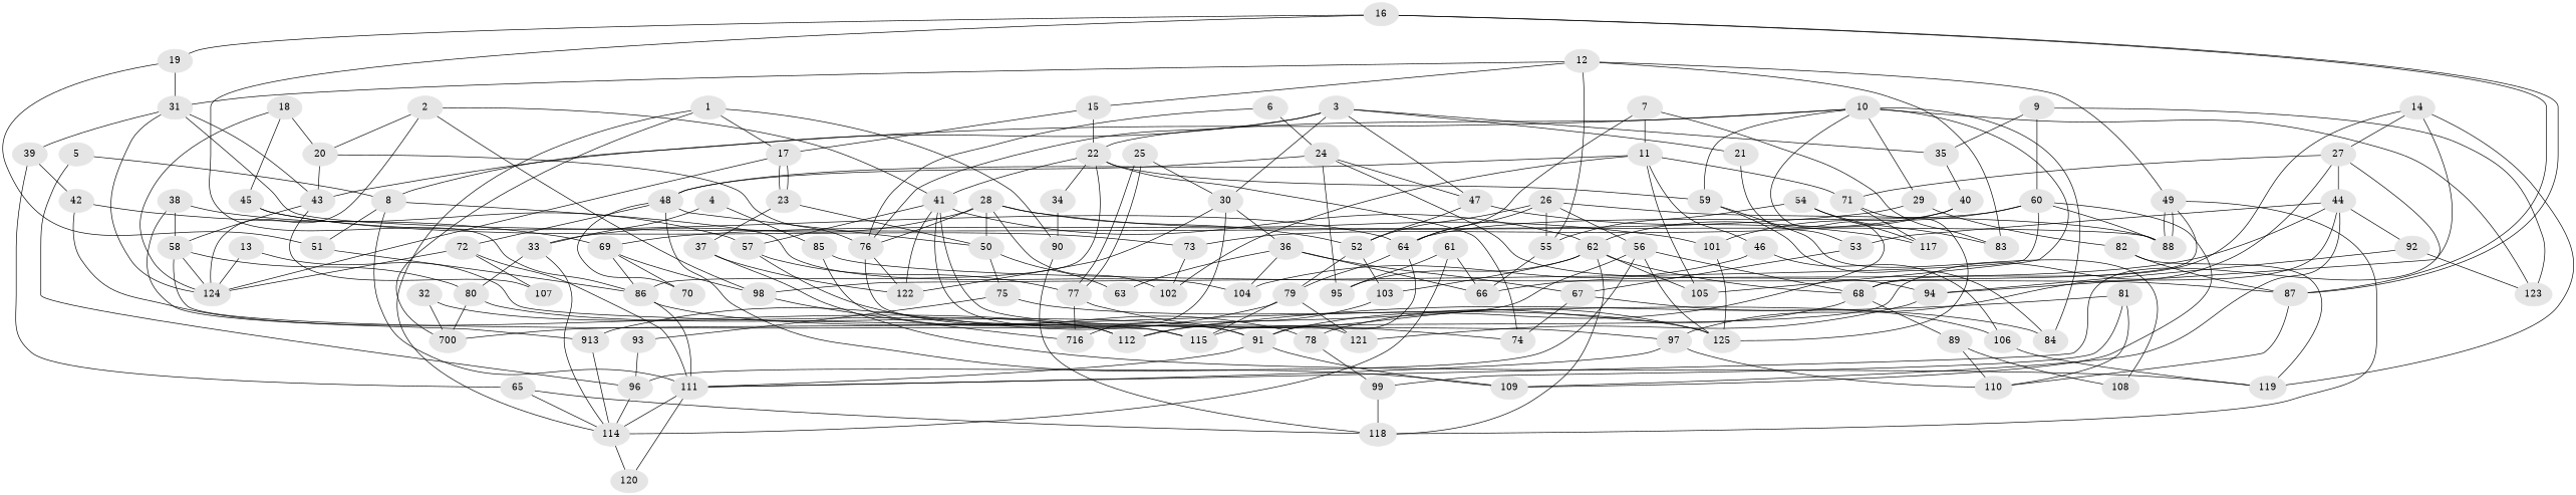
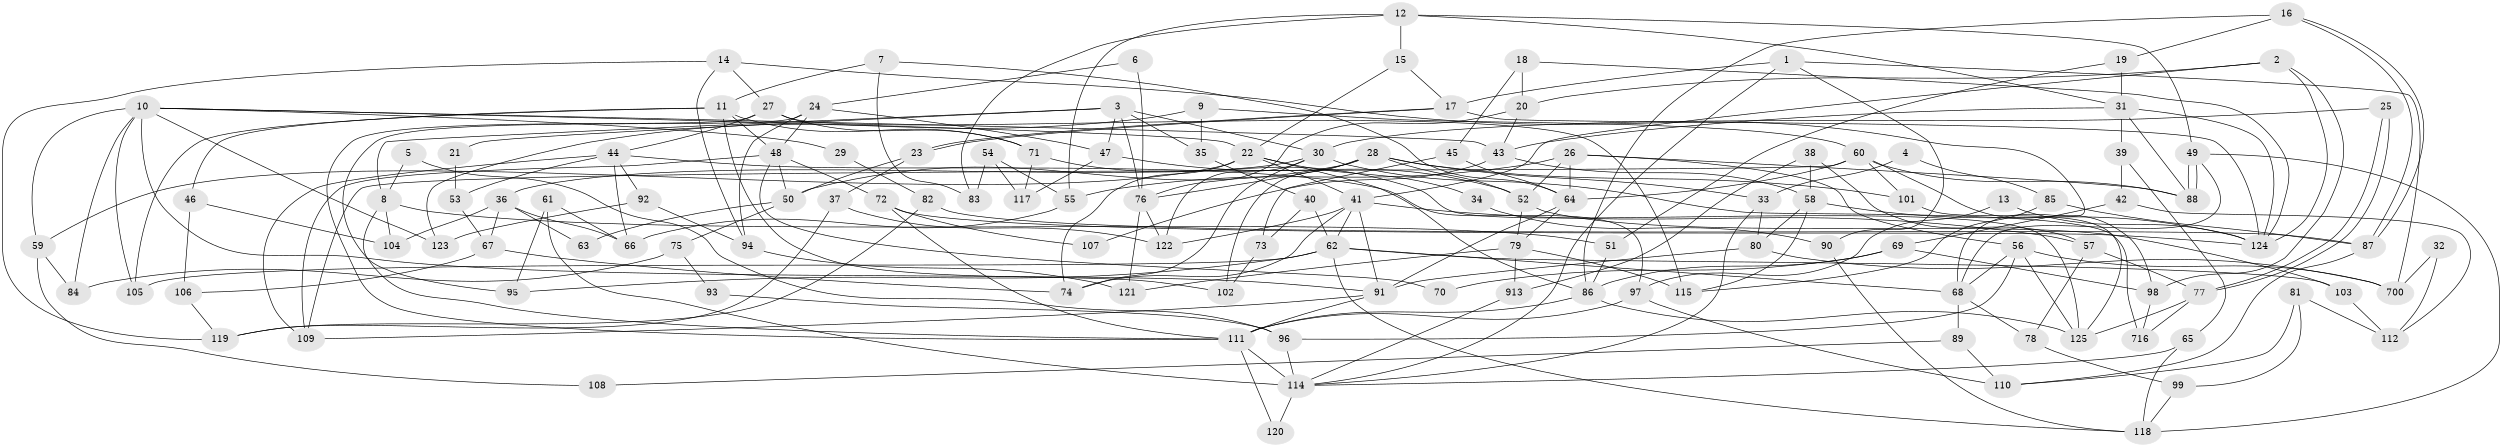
  graph {
    node [color=gray90 style=filled]
    1
    17
    90
    n4 [label=700]
    114
    124
    23
    118
    120
    2
    20
    41
    98
    76
    43
    91
    74
    122
    57
    62
    n21 [label=716]
    3
    8
    21
    30
    35
    47
    51
    104
    111
    53
    36
    40
    52
    117
    121
    4
    33
    85
    80
    87
    115
    5
    96
    6
    24
    48
    94
    95
    7
    11
    64
    83
    105
    46
    71
    102
    79
    86
    9
    60
    123
    88
    101
    109
    10
    22
    29
    59
    84
    34
    69
    82
    58
    107
    108
    106
    50
    70
    72
    125
    12
    15
    31
    49
    55
    39
    68
    66
    13
    97
    110
    14
    27
    119
    44
    78
    89
    16
    19
    37
    18
    45
    73
    67
    63
    75
    25
    77
    26
    56
    103
    92
    28
    42
    65
    32
    112
    38
    n120 [label=913]
    93
    54
    99
    61
    81
    1 -- 17
    1 -- 90
    1 -- n4
    1 -- 114
    17 -- 124
    17 -- 23
    17 -- 23
    90 -- 118
    114 -- 120
    23 -- 50
    23 -- 37
    2 -- 124
    2 -- 20
    2 -- 41
    2 -- 98
    20 -- 76
    20 -- 43
    41 -- 91
    41 -- 74
    41 -- 122
    41 -- 57
    41 -- 62
    98 -- n21
    76 -- 122
    76 -- 121
    43 -- 58
    43 -- 107
    91 -- 111
    91 -- 109
    57 -- 78
    57 -- 77
    62 -- 118
    62 -- 95
    62 -- 105
    62 -- 68
    62 -- 103
    3 -- 76
    3 -- 8
    3 -- 21
    3 -- 30
    3 -- 35
    3 -- 47
    8 -- 51
    8 -- 104
    8 -- 111
    21 -- 53
+   30 -- 74
    30 -- 122
    30 -- n21
    30 -- 36
    35 -- 40
    47 -- 52
    47 -- 117
    51 -- 86
    111 -- 114
    111 -- 120
    53 -- 67
    36 -- 104
    36 -- 66
    36 -- 67
    36 -- 63
    40 -- 62
    40 -- 73
    52 -- 79
    52 -- 103
    4 -- 33
    4 -- 85
    33 -- 114
    33 -- 80
    85 -- 87
    85 -- 115
    80 -- n4
    80 -- 91
    87 -- 110
    5 -- 8
    5 -- 96
    96 -- 114
    6 -- 76
    6 -- 24
    24 -- 47
    24 -- 48
    24 -- 94
    24 -- 95
    48 -- 109
    48 -- 50
    48 -- 70
    48 -- 72
    94 -- 121
    7 -- 11
    7 -- 64
    7 -- 83
    11 -- 48
    11 -- 105
    11 -- 46
    11 -- 71
    11 -- 102
    64 -- 91
    64 -- 79
    46 -- 104
    46 -- 106
    71 -- 117
    71 -- 125
    79 -- 121
    79 -- 115
    79 -- n120
    86 -- 111
    86 -- 125
    9 -- 35
    9 -- 60
    9 -- 123
    60 -- 98
    60 -- 64
    60 -- 88
    60 -- 101
    60 -- 109
    101 -- 125
    10 -- 43
    10 -- 91
    10 -- 105
    10 -- 123
    10 -- 22
    10 -- 29
    10 -- 59
    10 -- 84
    22 -- 41
    22 -- 74
    22 -- 86
    22 -- 59
    22 -- 34
-   29 -- 69
    29 -- 82
    59 -- 84
    59 -- 108
    34 -- 90
    69 -- 98
    69 -- 86
    69 -- 70
    82 -- 87
    82 -- 119
    58 -- 124
    58 -- 80
    58 -- 115
    106 -- 119
    50 -- 63
    50 -- 75
    72 -- 124
    72 -- 111
    72 -- 107
    12 -- 83
    12 -- 15
    12 -- 31
    12 -- 49
    12 -- 55
    15 -- 17
    15 -- 22
    31 -- 124
    31 -- 43
    31 -- 88
    31 -- 39
    49 -- 118
    49 -- 88
    49 -- 88
    49 -- 68
    55 -- 66
    39 -- 42
    39 -- 65
    68 -- 78
    68 -- 89
    13 -- 124
    13 -- 97
    97 -- 111
    97 -- 110
    14 -- 94
    14 -- 68
    14 -- 27
    14 -- 119
    27 -- 111
    27 -- 115
    27 -- 71
    27 -- 44
    44 -- 53
    44 -- 109
    44 -- 66
    44 -- 97
    44 -- 92
    78 -- 99
    89 -- 108
    89 -- 110
    16 -- 87
    16 -- 87
    16 -- 86
    16 -- 19
    19 -- 51
    19 -- 31
    37 -- 122
    37 -- 119
    18 -- 124
    18 -- 20
    18 -- 45
    45 -- 64
    45 -- 73
    73 -- 102
    67 -- 74
    67 -- 106
    75 -- 84
    75 -- 93
    25 -- 30
    25 -- 77
    25 -- 77
    77 -- n21
    77 -- 125
    26 -- 52
    26 -- 64
    26 -- 88
    26 -- 55
    26 -- 56
    56 -- n4
    56 -- 96
    56 -- 125
    56 -- 68
    103 -- 112
    92 -- 94
    92 -- 123
    28 -- 76
    28 -- 52
    28 -- 33
    28 -- 102
    28 -- 101
    28 -- 50
    42 -- 69
    42 -- 112
    65 -- 114
    65 -- 118
    32 -- n4
    32 -- 112
    38 -- 57
    38 -- 58
    38 -- n120
    n120 -- 114
    93 -- 96
    54 -- 117
    54 -- 83
    54 -- 55
    99 -- 118
    61 -- 114
    61 -- 95
    61 -- 66
    81 -- 110
    81 -- 112
    81 -- 99
  }
